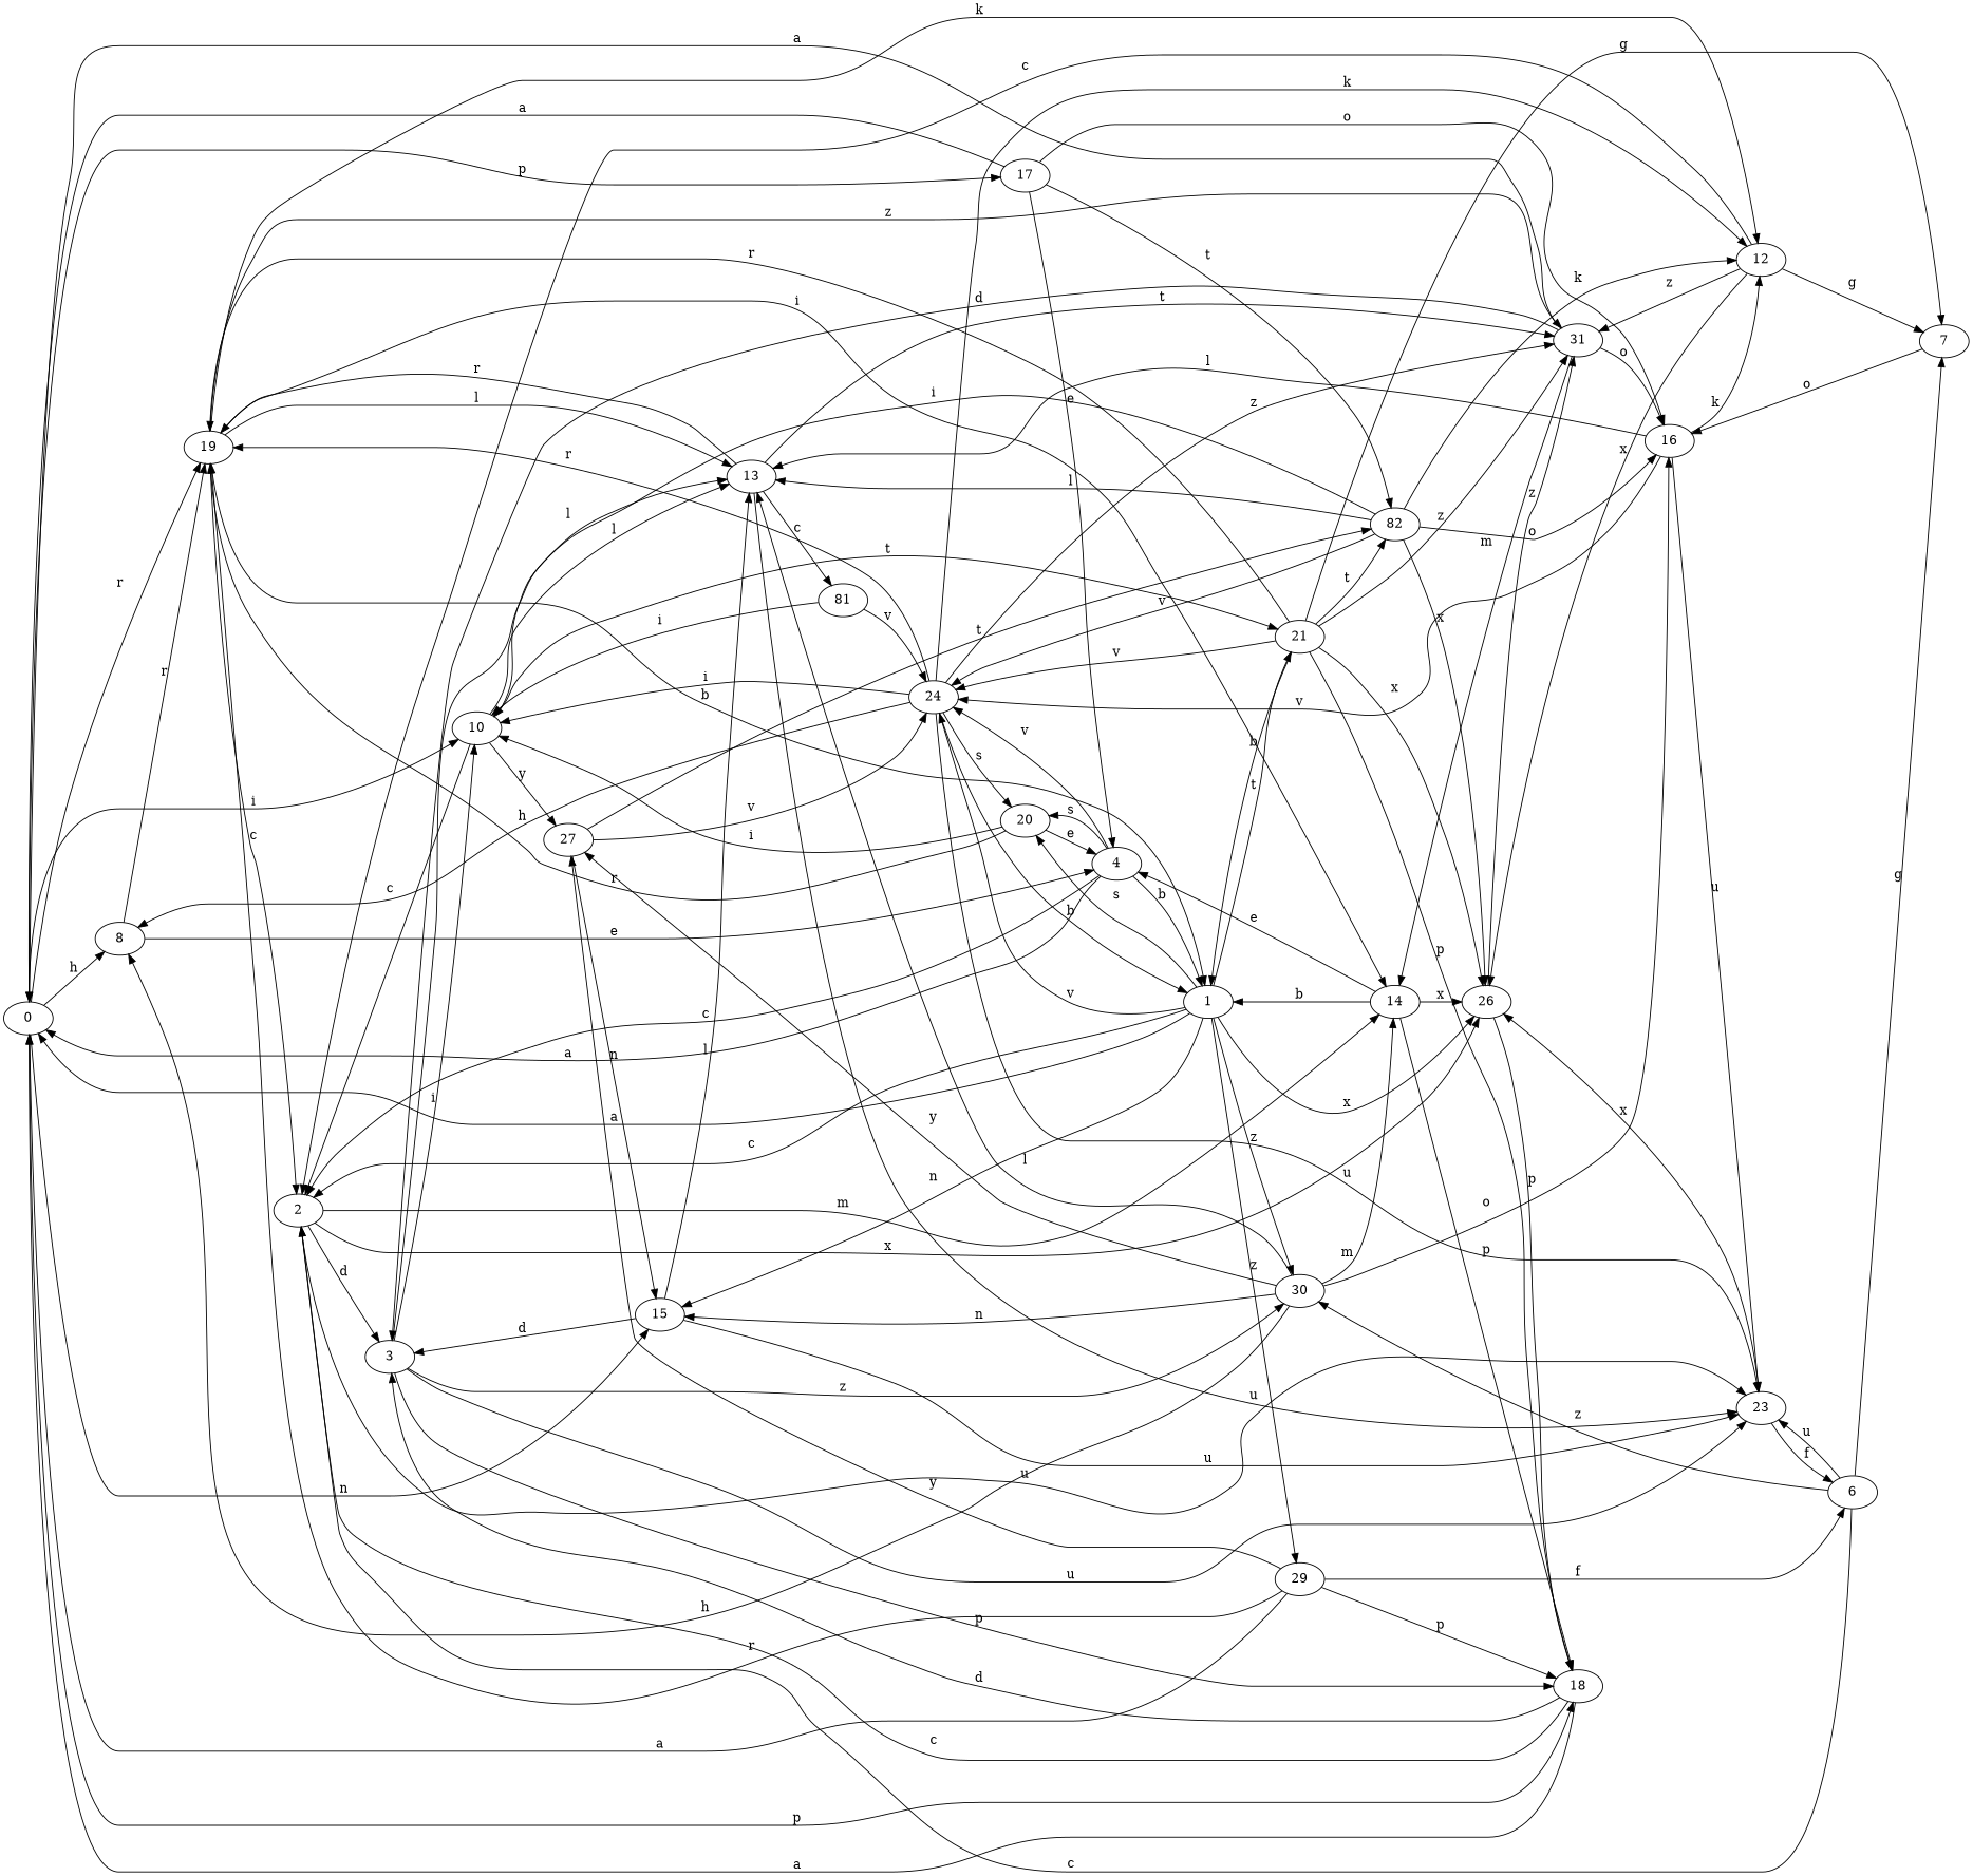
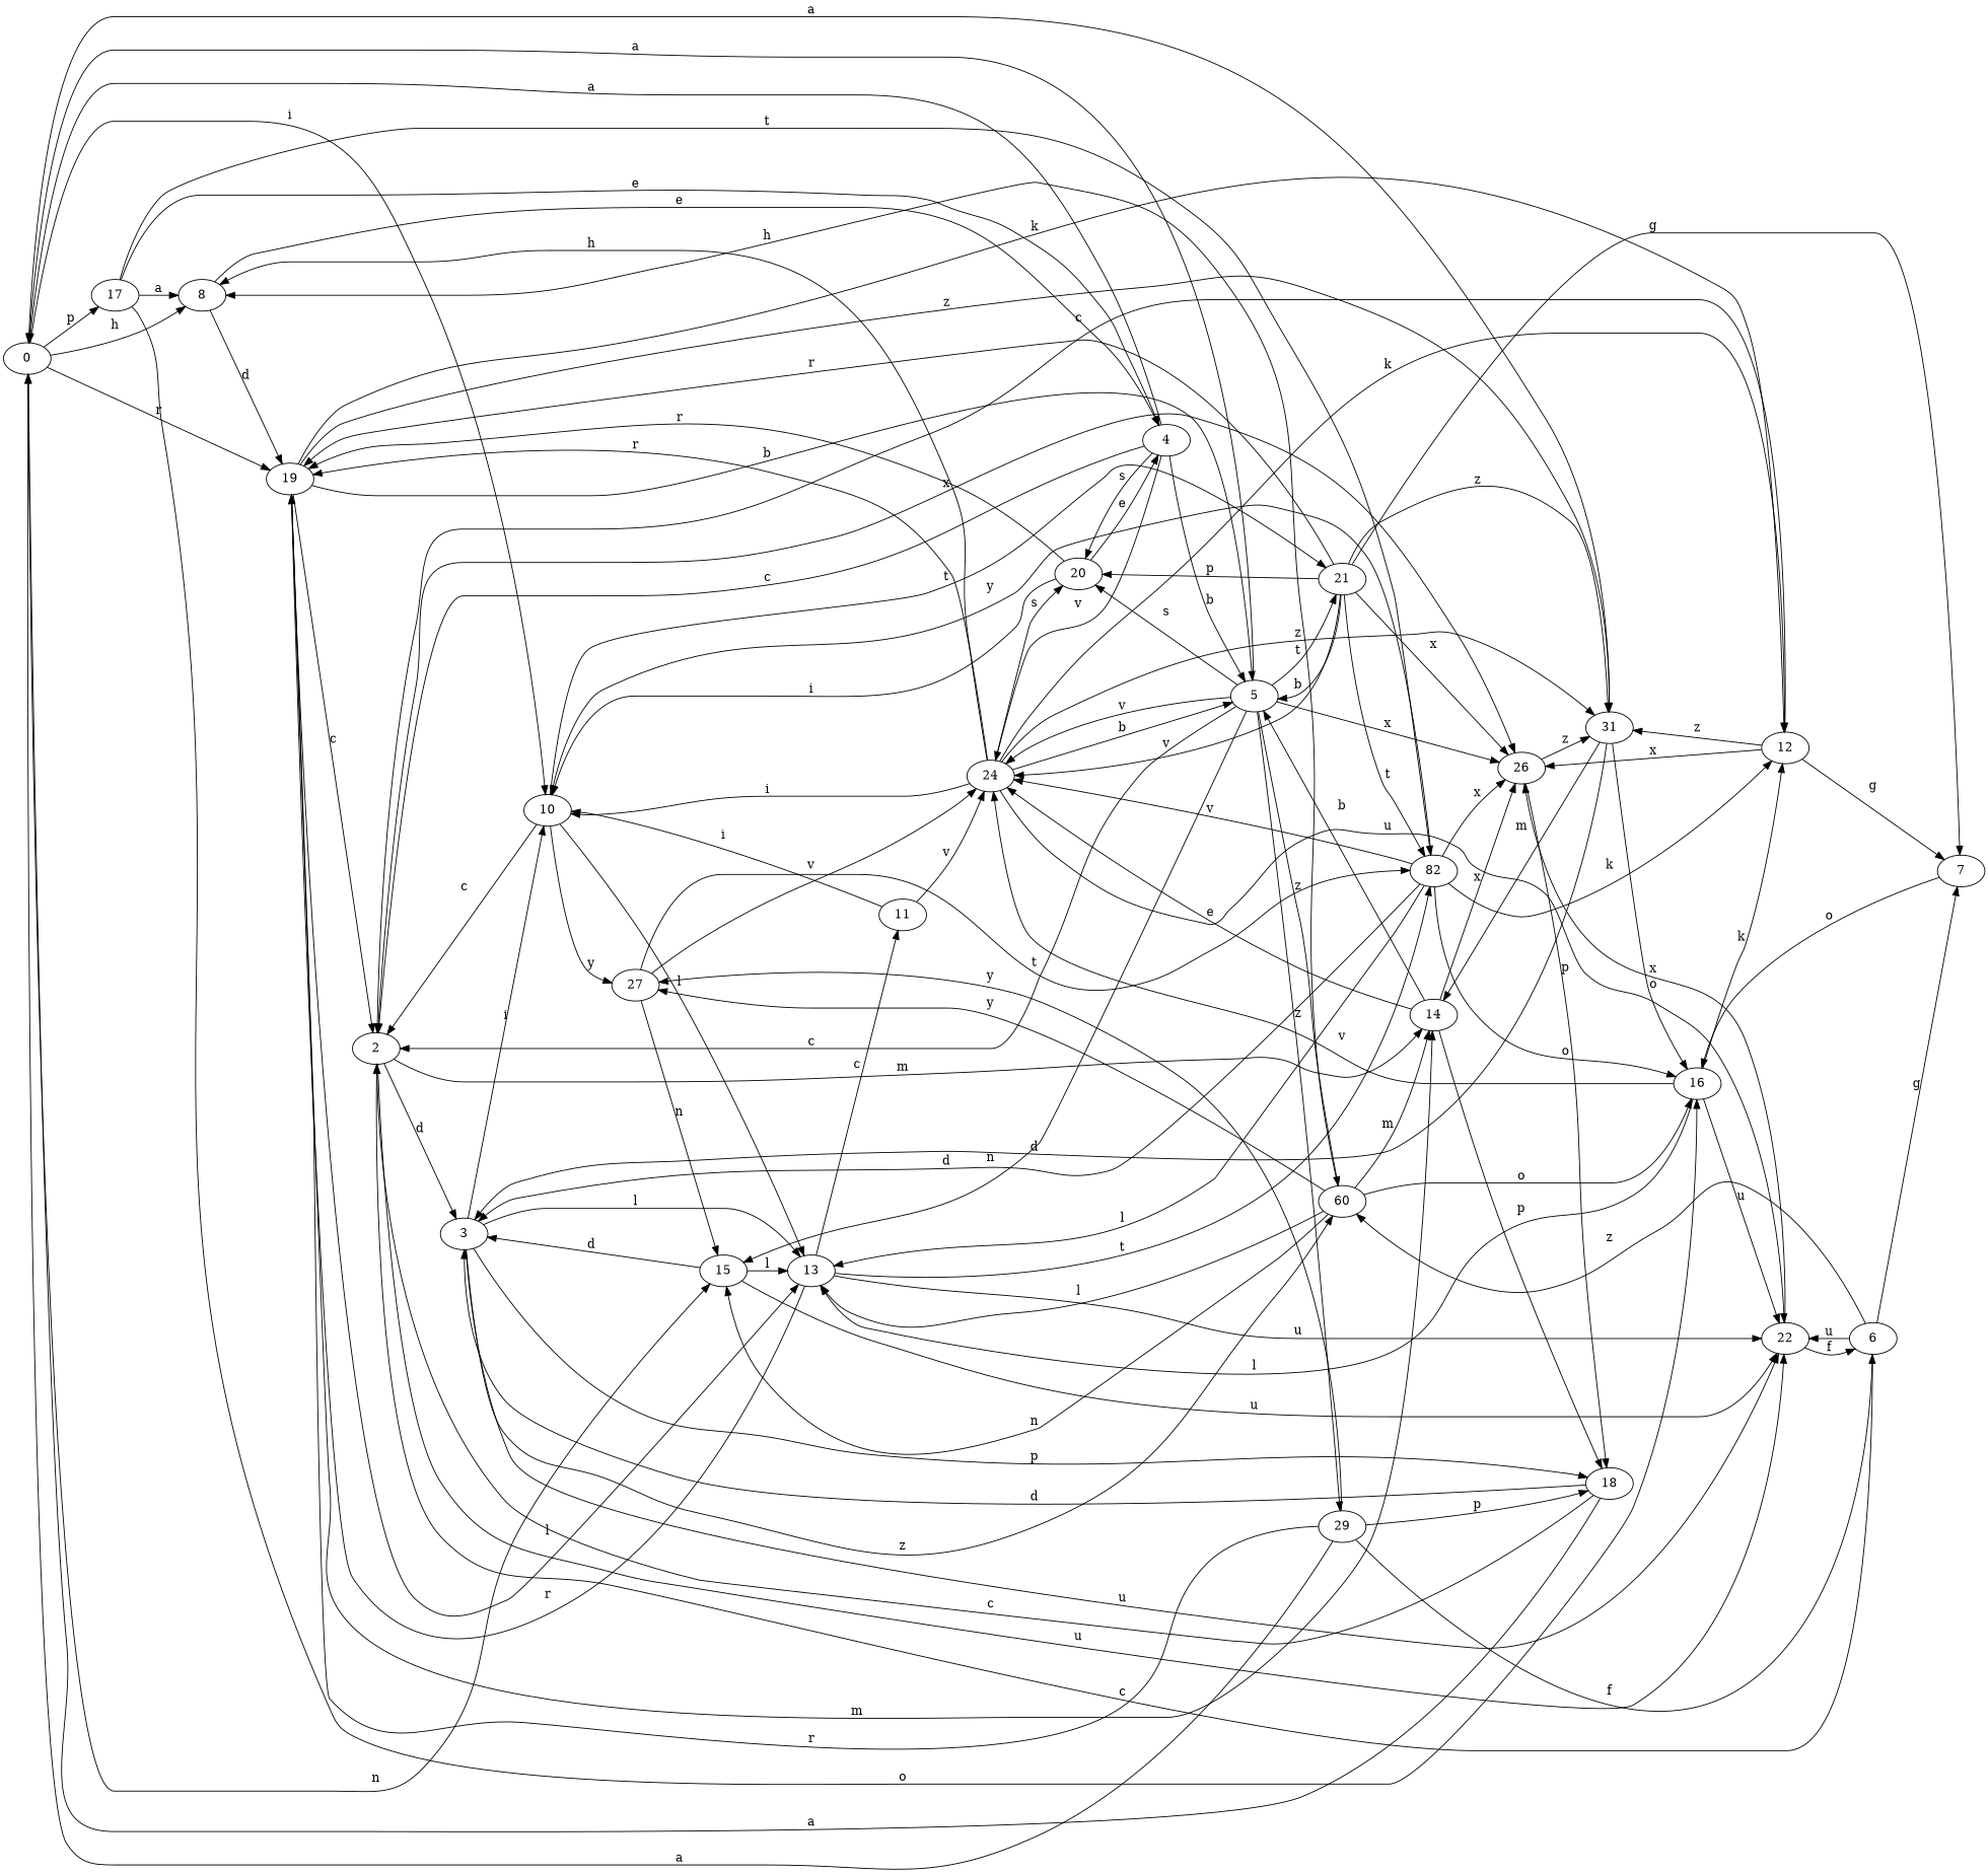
  strict digraph {
    rankdir=LR
    0
    8
    10
    15
    17
    18
    19
    4
    2
    21
    13
    27
    3
-   23
+   23 [label=22]
    16
    n16 [label=82]
-   1
+   1 [label=5]
    14
    12
    31
    20
    24
    26
    29
-   30
+   30 [label=60]
    7
    6
-   11 [label=81]
+   11
    0 -> 8 [label=h]
    0 -> 10 [label=i]
    0 -> 15 [label=n]
    0 -> 17 [label=p]
-   0 -> 18 [label=p]
    0 -> 19 [label=r]
-   8 -> 19 [label=r]
+   8 -> 19 [label=d]
    8 -> 4 [label=e]
    10 -> 2 [label=c]
    10 -> 21 [label=t]
    10 -> 13 [label=l]
    10 -> 27 [label=y]
    15 -> 13 [label=l]
    15 -> 3 [label=d]
    15 -> 23 [label=u]
-   17 -> 0 [label=a]
+   17 -> 8 [label=a]
    17 -> 4 [label=e]
    17 -> 16 [label=o]
    17 -> n16 [label=t]
    18 -> 0 [label=a]
    18 -> 2 [label=c]
    18 -> 3 [label=d]
    19 -> 2 [label=c]
    19 -> 13 [label=l]
    19 -> 1 [label=b]
-   19 -> 14 [label=i]
+   19 -> 14 [label=m]
    19 -> 12 [label=k]
    19 -> 31 [label=z]
    4 -> 0 [label=a]
    4 -> 2 [label=c]
    4 -> 1 [label=b]
    4 -> 20 [label=s]
    4 -> 24 [label=v]
    2 -> 3 [label=d]
    2 -> 23 [label=u]
    2 -> 14 [label=m]
    2 -> 26 [label=x]
-   21 -> 18 [label=p]
+   21 -> 20 [label=p]
    21 -> 19 [label=r]
    21 -> n16 [label=t]
    21 -> 1 [label=b]
    21 -> 31 [label=z]
    21 -> 24 [label=v]
    21 -> 26 [label=x]
    21 -> 7 [label=g]
    13 -> 19 [label=r]
    13 -> 23 [label=u]
-   13 -> 31 [label=t]
+   13 -> n16 [label=t]
    13 -> 11 [label=c]
    27 -> 15 [label=n]
    27 -> n16 [label=t]
    27 -> 24 [label=v]
    3 -> 10 [label=i]
    3 -> 18 [label=p]
    3 -> 13 [label=l]
    3 -> 23 [label=u]
    3 -> 30 [label=z]
    23 -> 26 [label=x]
    23 -> 6 [label=f]
    16 -> 13 [label=l]
    16 -> 23 [label=u]
    16 -> 12 [label=k]
    16 -> 24 [label=v]
-   n16 -> 10 [label=i]
+   n16 -> 10 [label=y]
    n16 -> 13 [label=l]
+   n16 -> 3 [label=d]
    n16 -> 16 [label=o]
    n16 -> 12 [label=k]
    n16 -> 24 [label=v]
    n16 -> 26 [label=x]
    1 -> 0 [label=a]
    1 -> 15 [label=n]
    1 -> 2 [label=c]
    1 -> 21 [label=t]
    1 -> 20 [label=s]
    1 -> 24 [label=v]
    1 -> 26 [label=x]
    1 -> 29 [label=z]
    1 -> 30 [label=z]
    14 -> 18 [label=p]
-   14 -> 4 [label=e]
+   14 -> 24 [label=e]
    14 -> 1 [label=b]
    14 -> 26 [label=x]
    12 -> 2 [label=c]
    12 -> 31 [label=z]
    12 -> 26 [label=x]
    12 -> 7 [label=g]
    31 -> 0 [label=a]
    31 -> 3 [label=d]
    31 -> 16 [label=o]
    31 -> 14 [label=m]
    20 -> 10 [label=i]
    20 -> 19 [label=r]
    20 -> 4 [label=e]
    24 -> 8 [label=h]
    24 -> 10 [label=i]
    24 -> 19 [label=r]
    24 -> 23 [label=u]
    24 -> 1 [label=b]
    24 -> 12 [label=k]
    24 -> 31 [label=z]
    24 -> 20 [label=s]
    26 -> 18 [label=p]
    26 -> 31 [label=z]
    29 -> 0 [label=a]
    29 -> 18 [label=p]
    29 -> 19 [label=r]
    29 -> 27 [label=y]
    29 -> 6 [label=f]
    30 -> 8 [label=h]
    30 -> 15 [label=n]
    30 -> 13 [label=l]
    30 -> 27 [label=y]
    30 -> 16 [label=o]
    30 -> 14 [label=m]
    7 -> 16 [label=o]
    6 -> 2 [label=c]
    6 -> 23 [label=u]
    6 -> 30 [label=z]
    6 -> 7 [label=g]
    11 -> 10 [label=i]
    11 -> 24 [label=v]
  }
